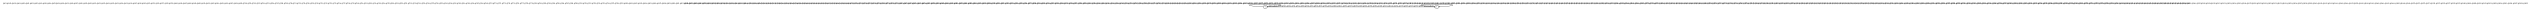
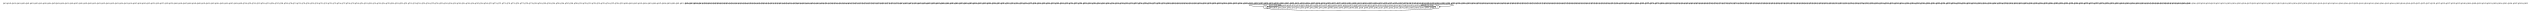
  digraph {
    rankdir=LR
    fontname=Merriweather
    node [fontsize=20 penwidth=3 shape=oval style=rounded fontname=Merriweather]
    edge [arrowsize=1 color=black fontsize=20 penwidth=3 style=bold fontname=Merriweather]
    0
    1
    0 -> 0 [label="@601, @602, @603, @604, @610, @611, @612, @613, @614, @615, @616, @617, @618, @624, @625, @626, @627, @628, @629, @630, @631, @632, @633, @634, @635, @653, @654, @655, @656, @657, @658, @659, @674, @675, @676, @677, @678, @679, @680, @681, @687, @688, @689, @690, @691, @692, @693, @694, @695, @696, @697, @698, @699, @700, @701, @702, @703, @704, @705, @706, @707, @708, @709, @710, @711, @712, @713, @718, @719, @720, @721, @722, @723, @735, @736, @737, @738, @739, @740, @741, @742, @743, @744, @745, @746, @747, @748, @749, @750, @751, @752, @753, @754, @755, @756, @757, @758, @759, @760, @761, @762, @763, @764, @765, @766, @767, @768, @769, @770, @771, @772, @773, @774, @775, @776, @777, @778, @779, @780, @781, @782, @783, @784, @785, @786, @787, @788, @789, @790, @791, @792, @793, @794, @795, @796, @797, @798, @799, @800, @801, @802, @803, @804, @805, @806, @807, @808, @809, @810, @811, @812, @813, @814, @815, @816, @817, @818, @819, @820, @821, @822, @823, @824, @825, @826, @827, @828, @829, @830, @831, @832, @833, @834, @835, @836, @837, @838, @839, @840, @841, @842, @843, @844, @845, @846, @847, @848, @849, @850, @851, @852, @853, @854, @855, @856, @857, @858, @859, @860, @861, @862, @863, @864, @865, @866, @867, @868, @869, @884, @885, @886, @887, @888, @889, @890, @906, @907, @908, @909, @910, @911, @912, @933, @934, @935, @936, @937, @938, @944, @945, @946, @947, @948, @949, @950, @951, @952, @958, @959, @960, @961, @962, @963, @964, @965, @966, @967, @968, @969, @987, @988, @989, @990, @991, @992, @993, @1009, @1010, @1011, @1012, @1013, @1014, @1015, @1036, @1037, @1038, @1039, @1040, @1041, @1047, @1048, @1049, @1050, @1051, @1052, @1053, @1054, @1055, @1061, @1062, @1063, @1064, @1065, @1066, @1067, @1068, @1069, @1070, @1071, @1072, @1090, @1091, @1092, @1093, @1094, @1095, @1096, @1112, @1113, @1114, @1115, @1116, @1117, @1118, @1139, @1140, @1141, @1142, @1143, @1144, @1150, @1151, @1152, @1153, @1154, @1155, @1156, @1157, @1158, @1164, @1165, @1166, @1167, @1168, @1169, @1170, @1171, @1172, @1173, @1174, @1175, @1193, @1194, @1195, @1196, @1197, @1198, @1199, @1215, @1216, @1217, @1218, @1219, @1220, @1221, @1242, @1243, @1244, @1245, @1246, @1247, @1253, @1254, @1255, @1256, @1257, @1258, @1259, @1260, @1261, @1267, @1268, @1269, @1270, @1271, @1272, @1273, @1274, @1275, @1276, @1277, @1278, @1296, @1297, @1298, @1299, @1300, @1301, @1302, @1317, @1318, @1319, @1320, @1321, @1322, @1323, @1324, @1330, @1331, @1332, @1333, @1334, @1335, @1336, @1337, @1338, @1339, @1340, @1341, @1342, @1343, @1344, @1345, @1346, @1347, @1348, @1349, @1350, @1351, @1352, @1353, @1354, @1355, @1356, @1361, @1362, @1363, @1364, @1365, @1366, @1378, @1379, @1380, @1381, @1382, @1383, @1384, @1385, @1386, @1387, @1388, @1389, @1390, @1391, @1392, @1393, @1394, @1395, @1396, @1397, @1398, @1399, @1400, @1401, @1402, @1403, @1404, @1405, @1406, @1407, @1408, @1409, @1410, @1411, @1412, @1413, @1414, @1415, @1416, @1417, @1418, @1419, @1420, @1421, @1422, @1423, @1424, @1425, @1426, @1427, @1428, @1429, @1430, @1431, @1432, @1433, @1434, @1435, @1436, @1437, @1438, @1439, @1440, @1441, @1442, @1443, @1444, @1445, @1446, @1447, @1459, @1460, @1461, @1462, @1463, @1464, @1465, @1466, @1467, @1468, @1469, @1470, @1471, @1472, @1473, @1474, @1475, @1476, @1477, @1478, @1479, @1480, @1488, @1489, @1490, @1491, @1492, @1493, @1494, @1495, @1496, @1497, @1498, @1499"]
    0 -> 1 [label="@605, @619, @636, @660, @682, @714, @724, @870, @891, @913, @939, @953, @970, @994, @1016, @1042, @1056, @1073, @1097, @1119, @1145, @1159, @1176, @1200, @1222, @1248, @1262, @1279, @1303, @1325, @1357, @1367, @1448, @1481"]
+   1 -> 0 [label="@609, @623, @652, @673, @686, @717, @734, @883, @905, @932, @943, @957, @986, @1008, @1035, @1046, @1060, @1089, @1111, @1138, @1149, @1163, @1192, @1214, @1241, @1252, @1266, @1295, @1316, @1329, @1360, @1377, @1458, @1487"]
    1 -> 1 [label="@606, @607, @608, @620, @621, @622, @637, @638, @639, @640, @641, @642, @643, @644, @645, @646, @647, @648, @649, @650, @651, @661, @662, @663, @664, @665, @666, @667, @668, @669, @670, @671, @672, @683, @684, @685, @715, @716, @725, @726, @727, @728, @729, @730, @731, @732, @733, @871, @872, @873, @874, @875, @876, @877, @878, @879, @880, @881, @882, @892, @893, @894, @895, @896, @897, @898, @899, @900, @901, @902, @903, @904, @914, @915, @916, @917, @918, @919, @920, @921, @922, @923, @924, @925, @926, @927, @928, @929, @930, @931, @940, @941, @942, @954, @955, @956, @971, @972, @973, @974, @975, @976, @977, @978, @979, @980, @981, @982, @983, @984, @985, @995, @996, @997, @998, @999, @1000, @1001, @1002, @1003, @1004, @1005, @1006, @1007, @1017, @1018, @1019, @1020, @1021, @1022, @1023, @1024, @1025, @1026, @1027, @1028, @1029, @1030, @1031, @1032, @1033, @1034, @1043, @1044, @1045, @1057, @1058, @1059, @1074, @1075, @1076, @1077, @1078, @1079, @1080, @1081, @1082, @1083, @1084, @1085, @1086, @1087, @1088, @1098, @1099, @1100, @1101, @1102, @1103, @1104, @1105, @1106, @1107, @1108, @1109, @1110, @1120, @1121, @1122, @1123, @1124, @1125, @1126, @1127, @1128, @1129, @1130, @1131, @1132, @1133, @1134, @1135, @1136, @1137, @1146, @1147, @1148, @1160, @1161, @1162, @1177, @1178, @1179, @1180, @1181, @1182, @1183, @1184, @1185, @1186, @1187, @1188, @1189, @1190, @1191, @1201, @1202, @1203, @1204, @1205, @1206, @1207, @1208, @1209, @1210, @1211, @1212, @1213, @1223, @1224, @1225, @1226, @1227, @1228, @1229, @1230, @1231, @1232, @1233, @1234, @1235, @1236, @1237, @1238, @1239, @1240, @1249, @1250, @1251, @1263, @1264, @1265, @1280, @1281, @1282, @1283, @1284, @1285, @1286, @1287, @1288, @1289, @1290, @1291, @1292, @1293, @1294, @1304, @1305, @1306, @1307, @1308, @1309, @1310, @1311, @1312, @1313, @1314, @1315, @1326, @1327, @1328, @1358, @1359, @1368, @1369, @1370, @1371, @1372, @1373, @1374, @1375, @1376, @1449, @1450, @1451, @1452, @1453, @1454, @1455, @1456, @1457, @1482, @1483, @1484, @1485, @1486"]
  }
